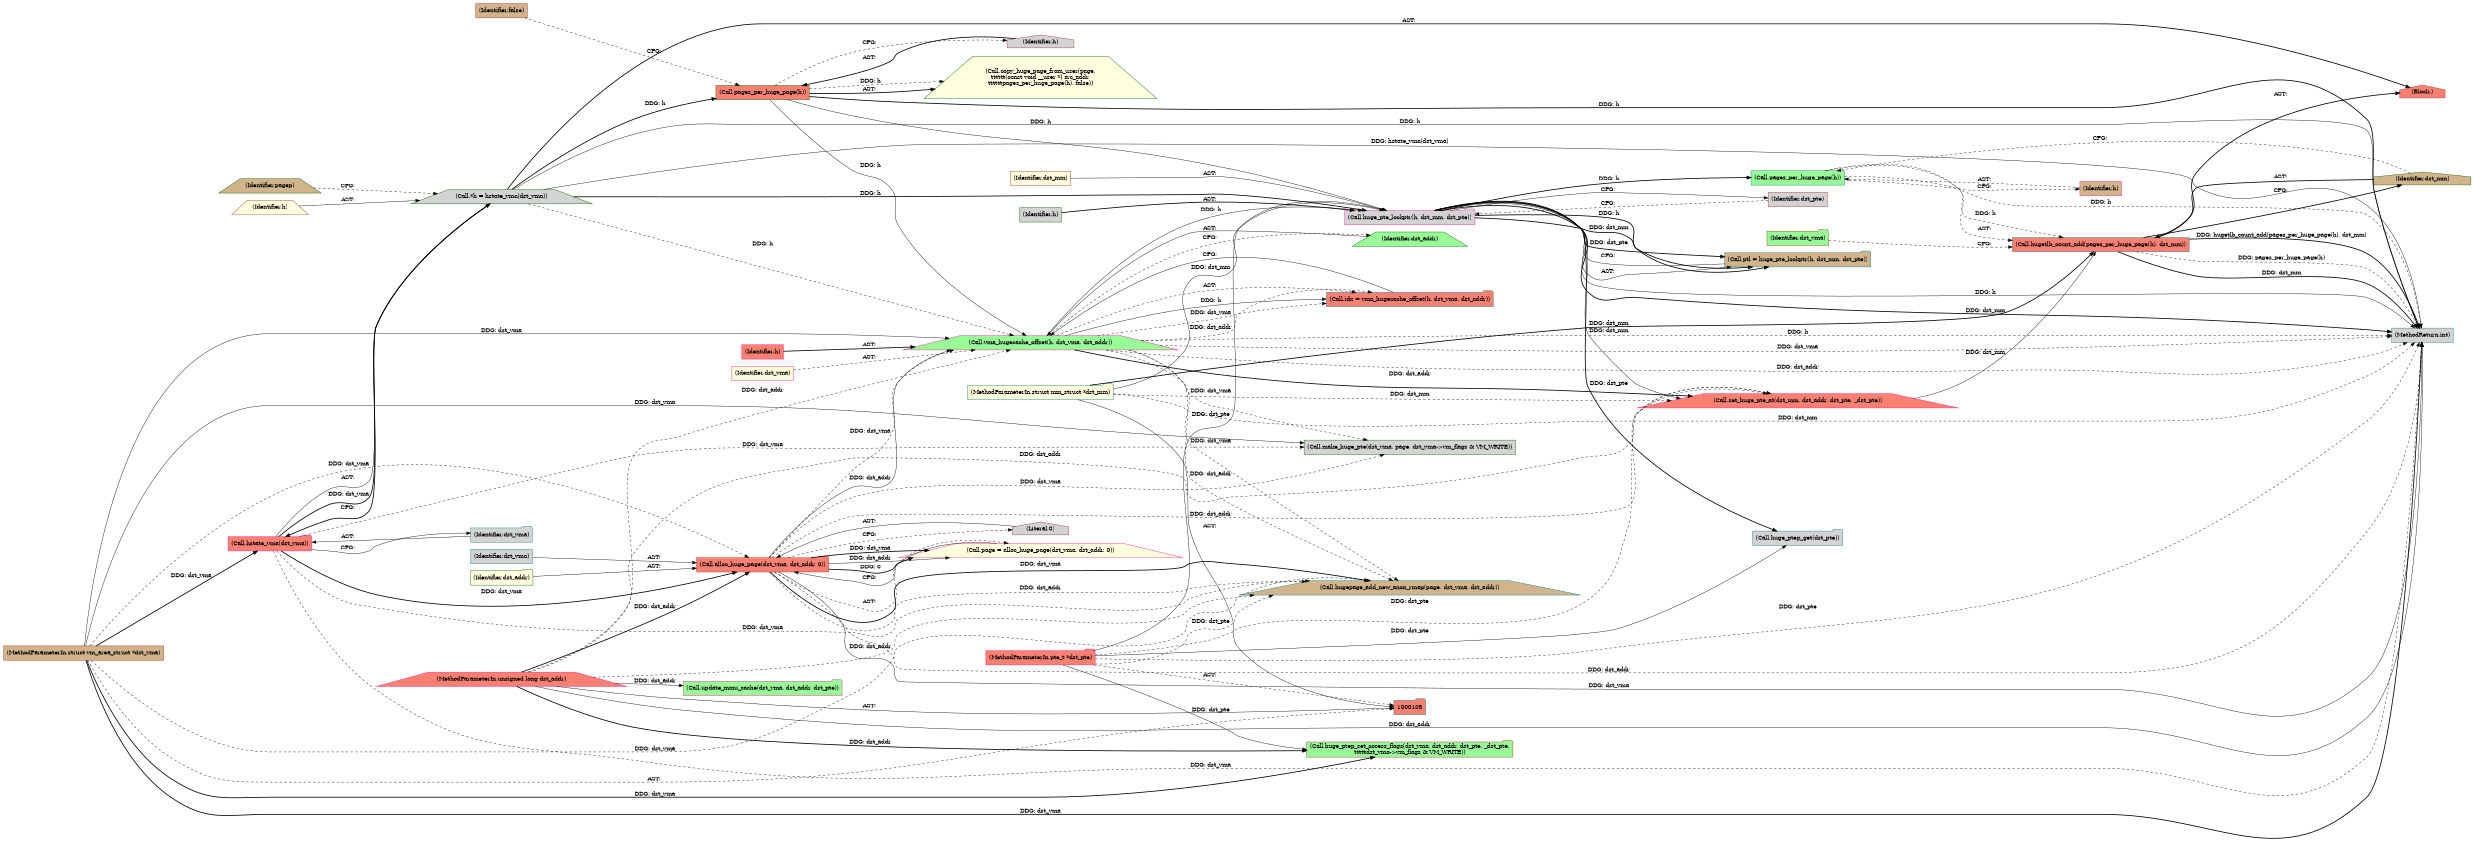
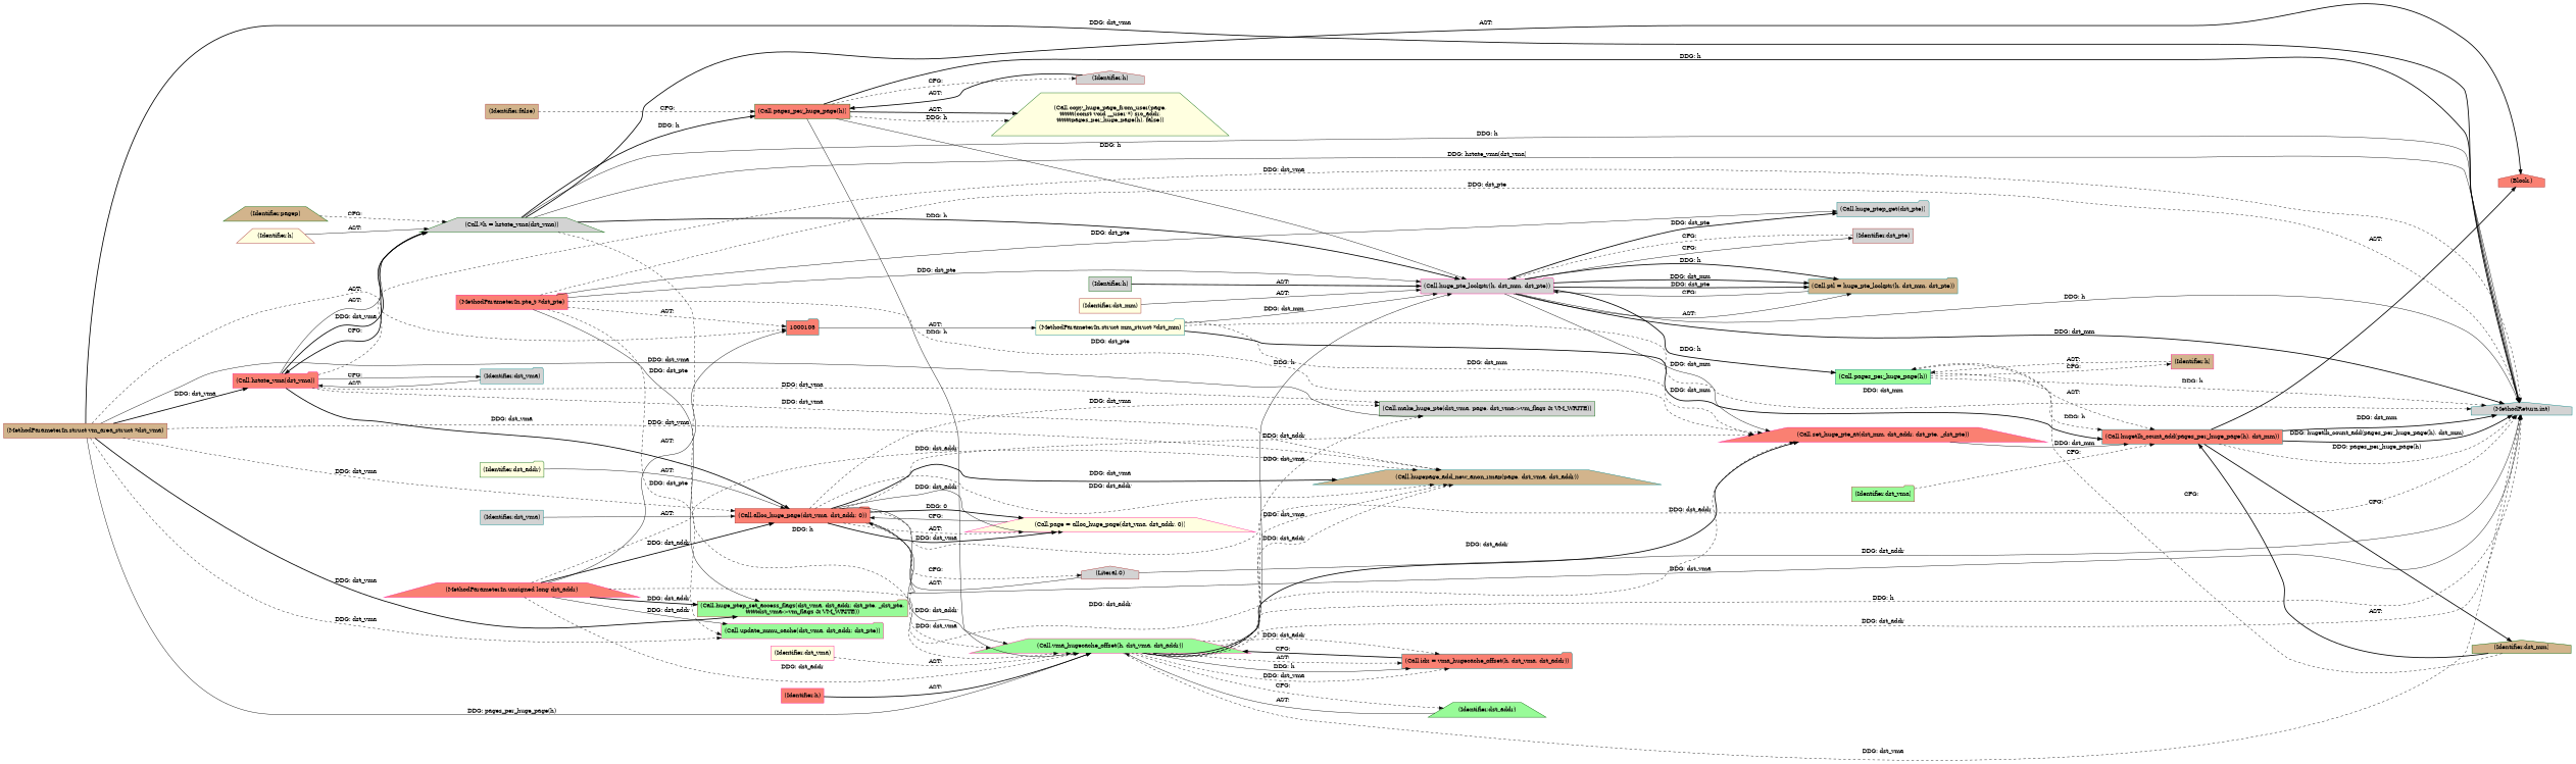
  digraph {
    rankdir=LR
    node [color=teal fillcolor=salmon shape=folder style=filled]
    edge [style=dashed]
    n1 [fillcolor=palegreen label="(Call,pages_per_huge_page(h))" shape=box]
    n2 [label="(Call,hugetlb_count_add(pages_per_huge_page(h), dst_mm))" shape=box]
-   n3 [fillcolor=lightgrey label="(MethodReturn,int)" shape=box]
+   n3 [fillcolor=lightgrey label="(MethodReturn,int)" shape=house]
    n4 [color=deeppink fillcolor=tan label="(Identifier,h)" shape=box]
    n5 [color=brown label="(Block,)" shape=house]
    n6 [color=darkgreen fillcolor=tan label="(Identifier,dst_mm)" shape=house]
    n7 [color=deeppink fillcolor=lightgrey label="(Call,huge_pte_lockptr(h, dst_mm, dst_pte))"]
    n8 [fillcolor=lightgrey label="(Call,huge_ptep_get(dst_pte))"]
    n9 [color=brown fillcolor=lightgrey label="(Identifier,dst_pte)" shape=box]
    n10 [fillcolor=tan label="(Call,ptl = huge_pte_lockptr(h, dst_mm, dst_pte))"]
    n11 [color=deeppink label="(Call,set_huge_pte_at(dst_mm, dst_addr, dst_pte, _dst_pte))" shape=trapezium]
    n12 [color=deeppink fillcolor=palegreen label="(Call,vma_hugecache_offset(h, dst_vma, dst_addr))" shape=trapezium]
    n13 [label="(Call,idx = vma_hugecache_offset(h, dst_vma, dst_addr))"]
    n14 [color=darkgreen fillcolor=lightgrey label="(Call,make_huge_pte(dst_vma, page, dst_vma->vm_flags & VM_WRITE))" shape=box]
    n15 [color=darkgreen fillcolor=palegreen label="(Identifier,dst_addr)" shape=trapezium]
    n16 [fillcolor=tan label="(Call,hugepage_add_new_anon_rmap(page, dst_vma, dst_addr))" shape=trapezium]
    n17 [color=darkgreen label="(Call,pages_per_huge_page(h))" shape=box]
    n18 [color=brown fillcolor=lightgrey label="(Identifier,h)" shape=house]
    n19 [color=darkgreen fillcolor=lightyellow label="(Call,copy_huge_page_from_user(page,\n\t\t\t\t\t\t(const void __user *) src_addr,\n\t\t\t\t\t\tpages_per_huge_page(h), false))" shape=trapezium]
    n20 [color=darkgreen fillcolor=lightgrey label="(Call,*h = hstate_vma(dst_vma))" shape=trapezium]
    n21 [color=deeppink label="(Call,hstate_vma(dst_vma))"]
    n22 [color=brown label="(Call,alloc_huge_page(dst_vma, dst_addr, 0))"]
    n23 [fillcolor=lightgrey label="(Identifier,dst_vma)"]
    n24 [color=brown fillcolor=lightgrey label="(Literal,0)" shape=house]
    n25 [color=deeppink fillcolor=lightyellow label="(Call,page = alloc_huge_page(dst_vma, dst_addr, 0))" shape=trapezium]
    n26 [color=brown fillcolor=tan label="(MethodParameterIn,struct vm_area_struct *dst_vma)" shape=box]
    n27 [color=brown fillcolor=palegreen label="(Call,huge_ptep_set_access_flags(dst_vma, dst_addr, dst_pte, _dst_pte,\n\t\t\t\t\tdst_vma->vm_flags & VM_WRITE))"]
    n28 [color=deeppink fillcolor=palegreen label="(Call,update_mmu_cache(dst_vma, dst_addr, dst_pte))"]
    1000105
    n30 [color=deeppink label="(MethodParameterIn,unsigned long dst_addr)" shape=trapezium]
    n31 [fillcolor=lightyellow label="(MethodParameterIn,struct mm_struct *dst_mm)"]
    n32 [color=deeppink label="(MethodParameterIn,pte_t *dst_pte)"]
    n33 [color=deeppink fillcolor=lightyellow label="(Identifier,dst_vma)" shape=box]
    n34 [color=darkgreen fillcolor=lightgrey label="(Identifier,h)" shape=box]
    n35 [color=darkgreen fillcolor=lightyellow label="(Identifier,dst_addr)"]
    n36 [color=brown fillcolor=palegreen label="(Identifier,dst_vma)"]
    n37 [color=darkgreen fillcolor=tan label="(Identifier,pagep)" shape=trapezium]
    n38 [color=deeppink label="(Identifier,h)" shape=box]
    n39 [fillcolor=lightgrey label="(Identifier,dst_vma)" shape=box]
    n40 [color=brown fillcolor=lightyellow label="(Identifier,h)" shape=trapezium]
    n41 [color=brown fillcolor=tan label="(Identifier,false)" shape=box]
    n42 [color=brown fillcolor=lightyellow label="(Identifier,dst_mm)" shape=box]
    n1 -> n2 [label="AST: "]
    n1 -> n2 [label="DDG: h"]
    n1 -> n3 [label="DDG: h"]
    n1 -> n4 [label="CFG: "]
    n2 -> n3 [label="DDG: hugetlb_count_add(pages_per_huge_page(h), dst_mm)" style=bold]
    n2 -> n3 [label="DDG: pages_per_huge_page(h)"]
    n2 -> n3 [label="DDG: dst_mm" style=bold]
    n2 -> n5 [label="AST: " style=bold]
    n2 -> n6 [label="CFG: " style=bold]
    n4 -> n1 [label="AST: "]
    n6 -> n1 [label="CFG: "]
    n6 -> n2 [label="AST: " style=bold]
    n7 -> n1 [label="DDG: h" style=bold]
    n7 -> n3 [label="DDG: h" style=solid]
    n7 -> n3 [label="DDG: dst_mm" style=bold]
    n7 -> n8 [label="DDG: dst_pte" style=bold]
    n7 -> n9 [label="CFG: " style=solid]
    n7 -> n10 [label="AST: " style=solid]
    n7 -> n10 [label="DDG: h" style=bold]
    n7 -> n10 [label="DDG: dst_mm" style=bold]
    n7 -> n10 [label="DDG: dst_pte" style=bold]
    n7 -> n11 [label="DDG: dst_mm" style=solid]
    n9 -> n7 [label="CFG: "]
    n10 -> n7 [label="CFG: " style=solid]
    n11 -> n2 [label="DDG: dst_mm" style=solid]
    n12 -> n3 [label="DDG: h"]
    n12 -> n3 [label="DDG: dst_addr"]
    n12 -> n3 [label="DDG: dst_vma"]
    n12 -> n7 [label="DDG: h" style=solid]
    n12 -> n11 [label="DDG: dst_addr" style=bold]
    n12 -> n13 [label="AST: "]
    n12 -> n13 [label="DDG: h" style=solid]
    n12 -> n13 [label="DDG: dst_vma"]
    n12 -> n13 [label="DDG: dst_addr"]
    n12 -> n14 [label="DDG: dst_vma"]
    n12 -> n15 [label="CFG: "]
    n12 -> n16 [label="DDG: dst_vma"]
    n12 -> n16 [label="DDG: dst_addr"]
-   n13 -> n12 [label="CFG: " style=solid]
+   n13 -> n12 [label="CFG: " style=bold]
    n15 -> n12 [label="AST: " style=solid]
    n17 -> n3 [label="DDG: h" style=bold]
    n17 -> n7 [label="DDG: h" style=solid]
    n17 -> n12 [label="DDG: h" style=solid]
    n17 -> n18 [label="CFG: "]
    n17 -> n19 [label="AST: " style=bold]
    n17 -> n19 [label="DDG: h"]
    n18 -> n17 [label="AST: " style=bold]
    n20 -> n3 [label="DDG: h" style=solid]
    n20 -> n3 [label="DDG: hstate_vma(dst_vma)" style=solid]
    n20 -> n5 [label="AST: " style=bold]
    n20 -> n7 [label="DDG: h" style=bold]
    n20 -> n12 [label="DDG: h"]
    n20 -> n17 [label="DDG: h" style=bold]
    n20 -> n21 [label="CFG: " style=bold]
    n21 -> n3 [label="DDG: dst_vma"]
    n21 -> n14 [label="DDG: dst_vma"]
    n21 -> n16 [label="DDG: dst_vma"]
    n21 -> n20 [label="AST: " style=solid]
    n21 -> n20 [label="DDG: dst_vma" style=bold]
    n21 -> n22 [label="DDG: dst_vma" style=bold]
    n21 -> n23 [label="CFG: " style=solid]
    n22 -> n3 [label="DDG: dst_vma" style=solid]
    n22 -> n3 [label="DDG: dst_addr"]
    n22 -> n11 [label="DDG: dst_addr"]
    n22 -> n12 [label="DDG: dst_vma"]
    n22 -> n12 [label="DDG: dst_addr" style=solid]
    n22 -> n14 [label="DDG: dst_vma"]
    n22 -> n16 [label="DDG: dst_vma" style=bold]
    n22 -> n16 [label="DDG: dst_addr"]
    n22 -> n24 [label="CFG: "]
    n22 -> n25 [label="AST: "]
    n22 -> n25 [label="DDG: dst_vma" style=bold]
    n22 -> n25 [label="DDG: dst_addr" style=solid]
    n22 -> n25 [label="DDG: 0" style=bold]
    n23 -> n21 [label="AST: " style=solid]
    n24 -> n22 [label="AST: " style=solid]
    n25 -> n22 [label="CFG: " style=solid]
    n26 -> n3 [label="DDG: dst_vma" style=bold]
-   n26 -> n12 [label="DDG: dst_vma" style=solid]
+   n26 -> n12 [label="DDG: pages_per_huge_page(h)" style=solid]
    n26 -> n14 [label="DDG: dst_vma" style=solid]
    n26 -> n16 [label="DDG: dst_vma"]
    n26 -> n21 [label="DDG: dst_vma" style=bold]
    n26 -> n22 [label="DDG: dst_vma"]
    n26 -> n27 [label="DDG: dst_vma" style=bold]
+   n26 -> n28 [label="DDG: dst_vma"]
    n26 -> 1000105 [label="AST: "]
-   n30 -> n3 [label="DDG: dst_addr" style=solid]
+   n24 -> n3 [label="DDG: dst_addr" style=solid]
    n30 -> n11 [label="DDG: dst_addr"]
    n30 -> n12 [label="DDG: dst_addr"]
    n30 -> n16 [label="DDG: dst_addr"]
    n30 -> n22 [label="DDG: dst_addr" style=bold]
    n30 -> n27 [label="DDG: dst_addr" style=bold]
    n30 -> n28 [label="DDG: dst_addr" style=solid]
    n30 -> 1000105 [label="AST: " style=solid]
    n31 -> n2 [label="DDG: dst_mm" style=bold]
    n31 -> n3 [label="DDG: dst_mm"]
    n31 -> n7 [label="DDG: dst_mm" style=solid]
    n31 -> n11 [label="DDG: dst_mm"]
-   n31 -> 1000105 [label="AST: " style=solid]
+   1000105 -> n31 [label="AST: " style=solid]
    n32 -> n3 [label="DDG: dst_pte"]
    n32 -> n7 [label="DDG: dst_pte" style=solid]
    n32 -> n8 [label="DDG: dst_pte" style=solid]
    n32 -> n11 [label="DDG: dst_pte"]
    n32 -> n27 [label="DDG: dst_pte" style=solid]
-   n32 -> n16 [label="DDG: dst_pte"]
+   n32 -> n28 [label="DDG: dst_pte"]
    n32 -> 1000105 [label="AST: "]
    n33 -> n12 [label="AST: "]
    n34 -> n7 [label="AST: " style=bold]
    n35 -> n22 [label="AST: " style=solid]
    n36 -> n2 [label="CFG: "]
    n37 -> n20 [label="CFG: "]
    n38 -> n12 [label="AST: " style=bold]
    n39 -> n22 [label="AST: " style=solid]
    n40 -> n20 [label="AST: " style=solid]
    n41 -> n17 [label="CFG: "]
    n42 -> n7 [label="AST: " style=solid]
  }
